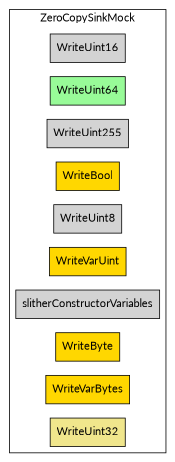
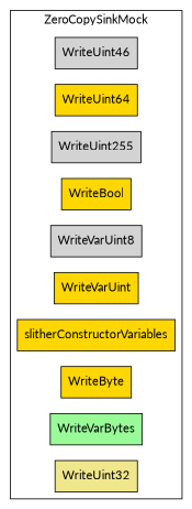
  strict digraph {
    rankdir=LR
    fontname=Lato
    node [shape=box style=filled fillcolor=lightgrey fontname=Lato]
-   n1 [label=WriteUint16]
-   n2 [label=WriteUint64 fillcolor=palegreen]
+   n1 [label=WriteUint46]
+   n2 [label=WriteUint64 fillcolor=gold]
    n3 [label=WriteUint255]
    n4 [label=WriteBool fillcolor=gold]
-   n5 [label=WriteUint8]
+   n5 [label=WriteVarUint8]
    n6 [label=WriteVarUint fillcolor=gold]
-   n7 [label=slitherConstructorVariables]
+   n7 [label=slitherConstructorVariables fillcolor=gold]
    n8 [label=WriteByte fillcolor=gold]
-   n9 [label=WriteVarBytes fillcolor=gold]
+   n9 [label=WriteVarBytes fillcolor=palegreen]
    n10 [label=WriteUint32 fillcolor=khaki]
    subgraph cluster_1 {
      label=ZeroCopySinkMock
      n1
      n2
      n3
      n4
      n5
      n6
      n7
      n8
      n9
      n10
    }
    subgraph cluster_2 {
      label="[Solidity]"
    }
  }
